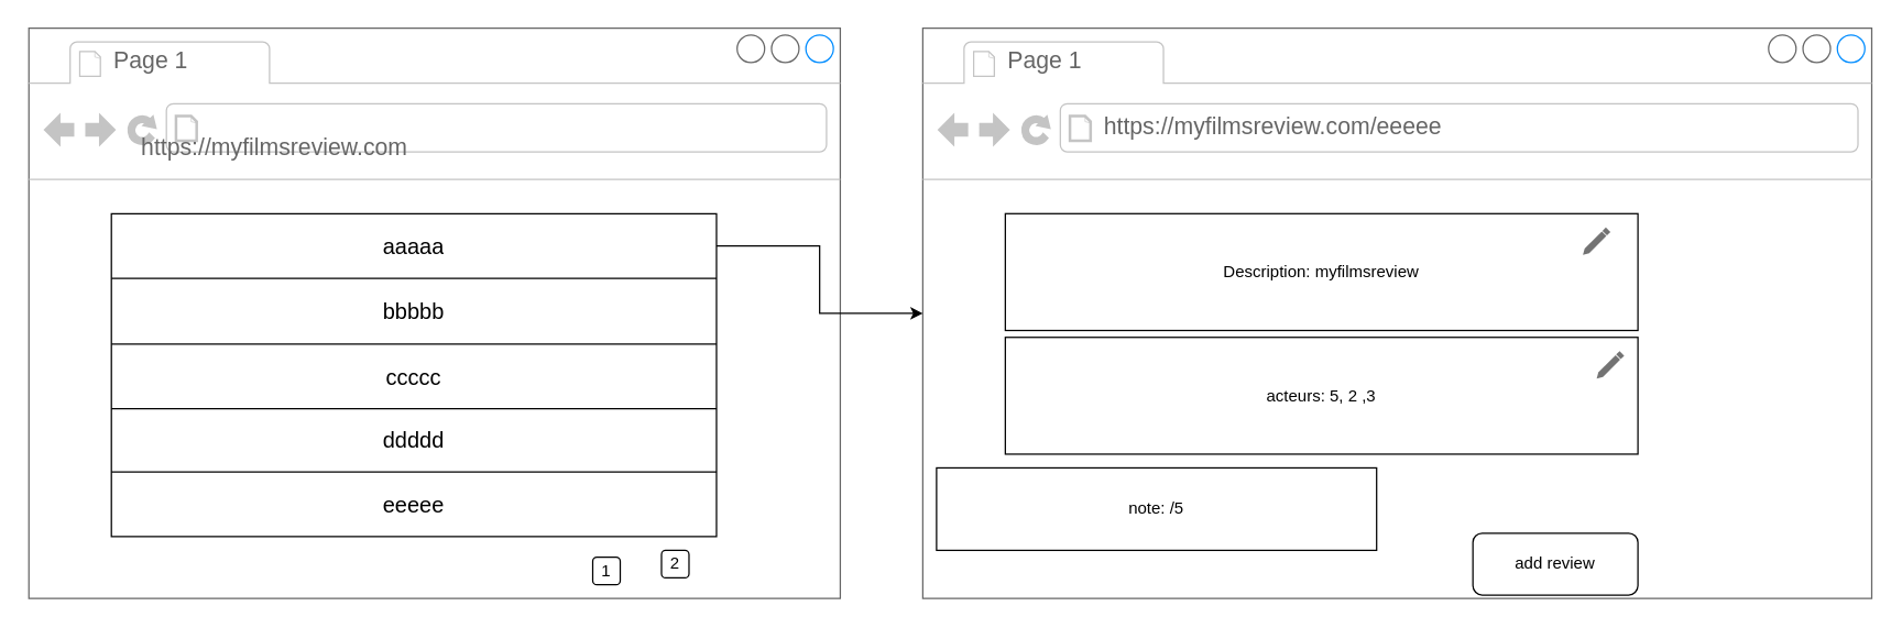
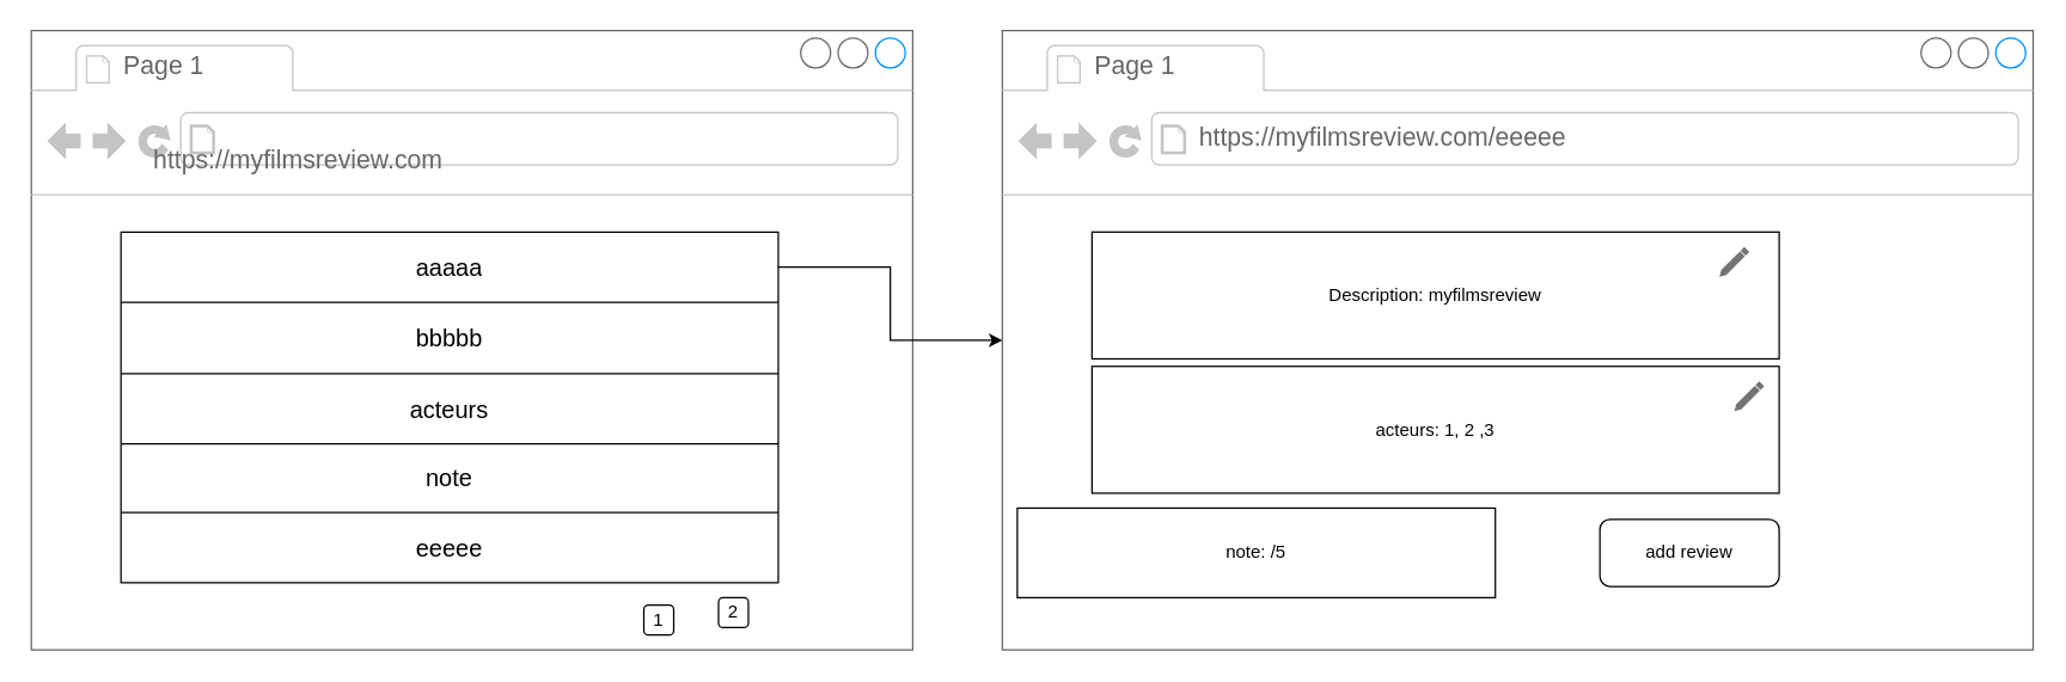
  <mxCell id="0" />
  <mxCell id="1" parent="0" />
  <mxCell id="2" value="" style="strokeWidth=1;shadow=0;dashed=0;align=center;html=1;shape=mxgraph.mockup.containers.browserWindow;rSize=0;strokeColor=#666666;strokeColor2=#008cff;strokeColor3=#c4c4c4;mainText=,;recursiveResize=0;" parent="1" vertex="1"><mxGeometry x="20" y="20" width="590" height="415" as="geometry" /></mxCell>
  <mxCell id="3" value="Page 1" style="strokeWidth=1;shadow=0;dashed=0;align=center;html=1;shape=mxgraph.mockup.containers.anchor;fontSize=17;fontColor=#666666;align=left;whiteSpace=wrap;" parent="2" vertex="1"><mxGeometry x="60" y="12" width="110" height="26" as="geometry" /></mxCell>
  <mxCell id="4" value="https://myfilmsreview.com" style="strokeWidth=1;shadow=0;dashed=0;align=center;html=1;shape=mxgraph.mockup.containers.anchor;rSize=0;fontSize=17;fontColor=#666666;align=left;" parent="2" vertex="1"><mxGeometry x="80" y="75" width="250" height="26" as="geometry" /></mxCell>
  <mxCell id="5" value="" style="shape=table;startSize=0;container=1;collapsible=0;childLayout=tableLayout;fontSize=16;" parent="2" vertex="1"><mxGeometry x="60" y="135" width="440" height="235" as="geometry" /></mxCell>
  <mxCell id="6" value="" style="shape=tableRow;horizontal=0;startSize=0;swimlaneHead=0;swimlaneBody=0;strokeColor=inherit;top=0;left=0;bottom=0;right=0;collapsible=0;dropTarget=0;fillColor=none;points=[[0,0.5],[1,0.5]];portConstraint=eastwest;fontSize=16;" parent="5" vertex="1"><mxGeometry width="440" height="47" as="geometry" /></mxCell>
  <mxCell id="7" value="aaaaa" style="shape=partialRectangle;html=1;whiteSpace=wrap;connectable=0;strokeColor=inherit;overflow=hidden;fillColor=none;top=0;left=0;bottom=0;right=0;pointerEvents=1;fontSize=16;" parent="6" vertex="1"><mxGeometry width="440" height="47" as="geometry"><mxRectangle width="440" height="47" as="alternateBounds" /></mxGeometry></mxCell>
  <mxCell id="8" value="" style="shape=tableRow;horizontal=0;startSize=0;swimlaneHead=0;swimlaneBody=0;strokeColor=inherit;top=0;left=0;bottom=0;right=0;collapsible=0;dropTarget=0;fillColor=none;points=[[0,0.5],[1,0.5]];portConstraint=eastwest;fontSize=16;" parent="5" vertex="1"><mxGeometry y="47" width="440" height="48" as="geometry" /></mxCell>
  <mxCell id="9" value="bbbbb" style="shape=partialRectangle;html=1;whiteSpace=wrap;connectable=0;strokeColor=inherit;overflow=hidden;fillColor=none;top=0;left=0;bottom=0;right=0;pointerEvents=1;fontSize=16;" parent="8" vertex="1"><mxGeometry width="440" height="48" as="geometry"><mxRectangle width="440" height="48" as="alternateBounds" /></mxGeometry></mxCell>
  <mxCell id="10" value="" style="shape=tableRow;horizontal=0;startSize=0;swimlaneHead=0;swimlaneBody=0;strokeColor=inherit;top=0;left=0;bottom=0;right=0;collapsible=0;dropTarget=0;fillColor=none;points=[[0,0.5],[1,0.5]];portConstraint=eastwest;fontSize=16;" parent="5" vertex="1"><mxGeometry y="95" width="440" height="47" as="geometry" /></mxCell>
- <mxCell id="11" value="ccccc" style="shape=partialRectangle;html=1;whiteSpace=wrap;connectable=0;strokeColor=inherit;overflow=hidden;fillColor=none;top=0;left=0;bottom=0;right=0;pointerEvents=1;fontSize=16;" parent="10" vertex="1"><mxGeometry width="440" height="47" as="geometry"><mxRectangle width="440" height="47" as="alternateBounds" /></mxGeometry></mxCell>
+ <mxCell id="11" value="acteurs" style="shape=partialRectangle;html=1;whiteSpace=wrap;connectable=0;strokeColor=inherit;overflow=hidden;fillColor=none;top=0;left=0;bottom=0;right=0;pointerEvents=1;fontSize=16;" parent="10" vertex="1"><mxGeometry width="440" height="47" as="geometry"><mxRectangle width="440" height="47" as="alternateBounds" /></mxGeometry></mxCell>
  <mxCell id="12" style="shape=tableRow;horizontal=0;startSize=0;swimlaneHead=0;swimlaneBody=0;strokeColor=inherit;top=0;left=0;bottom=0;right=0;collapsible=0;dropTarget=0;fillColor=none;points=[[0,0.5],[1,0.5]];portConstraint=eastwest;fontSize=16;" parent="5" vertex="1"><mxGeometry y="142" width="440" height="46" as="geometry" /></mxCell>
- <mxCell id="13" value="ddddd" style="shape=partialRectangle;html=1;whiteSpace=wrap;connectable=0;strokeColor=inherit;overflow=hidden;fillColor=none;top=0;left=0;bottom=0;right=0;pointerEvents=1;fontSize=16;" parent="12" vertex="1"><mxGeometry width="440" height="46" as="geometry"><mxRectangle width="440" height="46" as="alternateBounds" /></mxGeometry></mxCell>
+ <mxCell id="13" value="note" style="shape=partialRectangle;html=1;whiteSpace=wrap;connectable=0;strokeColor=inherit;overflow=hidden;fillColor=none;top=0;left=0;bottom=0;right=0;pointerEvents=1;fontSize=16;" parent="12" vertex="1"><mxGeometry width="440" height="46" as="geometry"><mxRectangle width="440" height="46" as="alternateBounds" /></mxGeometry></mxCell>
  <mxCell id="14" style="shape=tableRow;horizontal=0;startSize=0;swimlaneHead=0;swimlaneBody=0;strokeColor=inherit;top=0;left=0;bottom=0;right=0;collapsible=0;dropTarget=0;fillColor=none;points=[[0,0.5],[1,0.5]];portConstraint=eastwest;fontSize=16;" parent="5" vertex="1"><mxGeometry y="188" width="440" height="47" as="geometry" /></mxCell>
  <mxCell id="15" value="eeeee" style="shape=partialRectangle;html=1;whiteSpace=wrap;connectable=0;strokeColor=inherit;overflow=hidden;fillColor=none;top=0;left=0;bottom=0;right=0;pointerEvents=1;fontSize=16;" parent="14" vertex="1"><mxGeometry width="440" height="47" as="geometry"><mxRectangle width="440" height="47" as="alternateBounds" /></mxGeometry></mxCell>
  <mxCell id="16" value="1" style="rounded=1;whiteSpace=wrap;html=1;" parent="2" vertex="1"><mxGeometry x="410" y="385" width="20" height="20" as="geometry" /></mxCell>
  <mxCell id="17" value="2" style="rounded=1;whiteSpace=wrap;html=1;" parent="2" vertex="1"><mxGeometry x="460" y="380" width="20" height="20" as="geometry" /></mxCell>
  <mxCell id="18" value="" style="strokeWidth=1;shadow=0;dashed=0;align=center;html=1;shape=mxgraph.mockup.containers.browserWindow;rSize=0;strokeColor=#666666;strokeColor2=#008cff;strokeColor3=#c4c4c4;mainText=,;recursiveResize=0;" parent="1" vertex="1"><mxGeometry x="670" y="20" width="690" height="415" as="geometry" /></mxCell>
  <mxCell id="19" value="Page 1" style="strokeWidth=1;shadow=0;dashed=0;align=center;html=1;shape=mxgraph.mockup.containers.anchor;fontSize=17;fontColor=#666666;align=left;whiteSpace=wrap;" parent="18" vertex="1"><mxGeometry x="60" y="12" width="110" height="26" as="geometry" /></mxCell>
  <mxCell id="20" value="https://myfilmsreview.com/eeeee" style="strokeWidth=1;shadow=0;dashed=0;align=center;html=1;shape=mxgraph.mockup.containers.anchor;rSize=0;fontSize=17;fontColor=#666666;align=left;" parent="18" vertex="1"><mxGeometry x="130" y="60" width="250" height="26" as="geometry" /></mxCell>
  <mxCell id="21" value="Description: myfilmsreview" style="rounded=0;whiteSpace=wrap;html=1;" parent="18" vertex="1"><mxGeometry x="60" y="135" width="460" height="85" as="geometry" /></mxCell>
  <mxCell id="22" value="" style="html=1;verticalLabelPosition=bottom;labelBackgroundColor=#ffffff;verticalAlign=top;shadow=0;dashed=0;strokeWidth=2;shape=mxgraph.ios7.misc.star;fillColor=#0080f0;strokeColor=none;sketch=0;" parent="18" vertex="1"><mxGeometry x="310" y="255" width="12" height="12" as="geometry" /></mxCell>
  <mxCell id="23" value="" style="html=1;dashed=0;aspect=fixed;verticalLabelPosition=bottom;verticalAlign=top;align=center;shape=mxgraph.gmdl.edit;strokeColor=none;fillColor=#737373;shadow=0;sketch=0;" parent="18" vertex="1"><mxGeometry x="480" y="145" width="20" height="20" as="geometry" /></mxCell>
- <mxCell id="24" value="add review" style="rounded=1;whiteSpace=wrap;html=1;" parent="18" vertex="1"><mxGeometry x="400" y="367.5" width="120" height="45" as="geometry" /></mxCell>
- <mxCell id="25" value="acteurs: 5, 2 ,3" style="rounded=0;whiteSpace=wrap;html=1;" parent="18" vertex="1"><mxGeometry x="60" y="225" width="460" height="85" as="geometry" /></mxCell>
+ <mxCell id="24" value="add review" style="rounded=1;whiteSpace=wrap;html=1;" parent="18" vertex="1"><mxGeometry x="400" y="327.5" width="120" height="45" as="geometry" /></mxCell>
+ <mxCell id="25" value="acteurs: 1, 2 ,3" style="rounded=0;whiteSpace=wrap;html=1;" parent="18" vertex="1"><mxGeometry x="60" y="225" width="460" height="85" as="geometry" /></mxCell>
  <mxCell id="26" value="" style="html=1;dashed=0;aspect=fixed;verticalLabelPosition=bottom;verticalAlign=top;align=center;shape=mxgraph.gmdl.edit;strokeColor=none;fillColor=#737373;shadow=0;sketch=0;" parent="18" vertex="1"><mxGeometry x="490" y="235" width="20" height="20" as="geometry" /></mxCell>
  <mxCell id="27" value="note: /5" style="rounded=0;whiteSpace=wrap;html=1;" parent="18" vertex="1"><mxGeometry x="10" y="320" width="320" height="60" as="geometry" /></mxCell>
  <mxCell id="28" style="edgeStyle=orthogonalEdgeStyle;rounded=0;orthogonalLoop=1;jettySize=auto;html=1;exitX=1;exitY=0.5;exitDx=0;exitDy=0;" parent="1" source="6" target="18" edge="1"><mxGeometry relative="1" as="geometry" /></mxCell>
